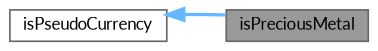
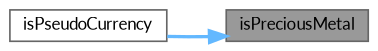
  digraph {
    rankdir=RL
    fontname=Lato
    node [fontname=Lato fontsize=10 shape=box style=filled]
    n1 [color=gray40 fillcolor=grey60 fontcolor=black height=0.2 label=isPreciousMetal width=0.4]
    n2 [color=grey40 fillcolor=white height=0.2 label=isPseudoCurrency width=0.4]
-   n2 -> n1 [color=steelblue1 dir=back fontname=Lato fontsize=10 labelfontname=Helvetica labelfontsize=10 style=bold]
+   n1 -> n2 [color=steelblue1 dir=back fontname=Lato fontsize=10 labelfontname=Helvetica labelfontsize=10 style=bold]
  }
